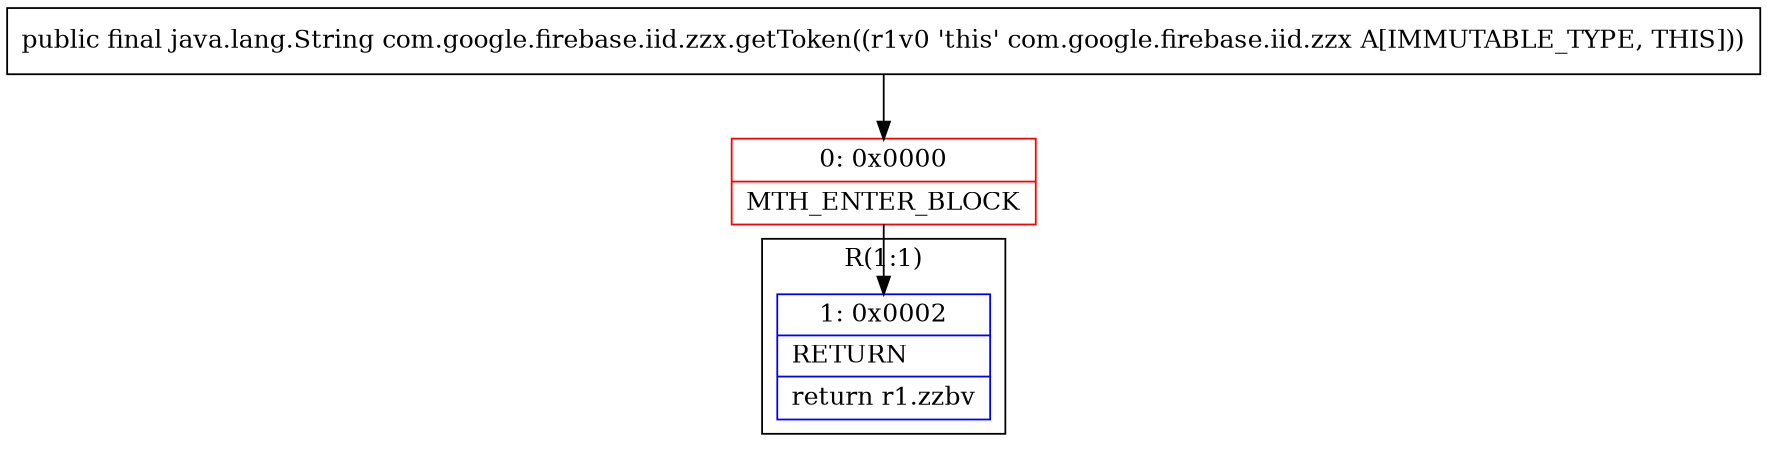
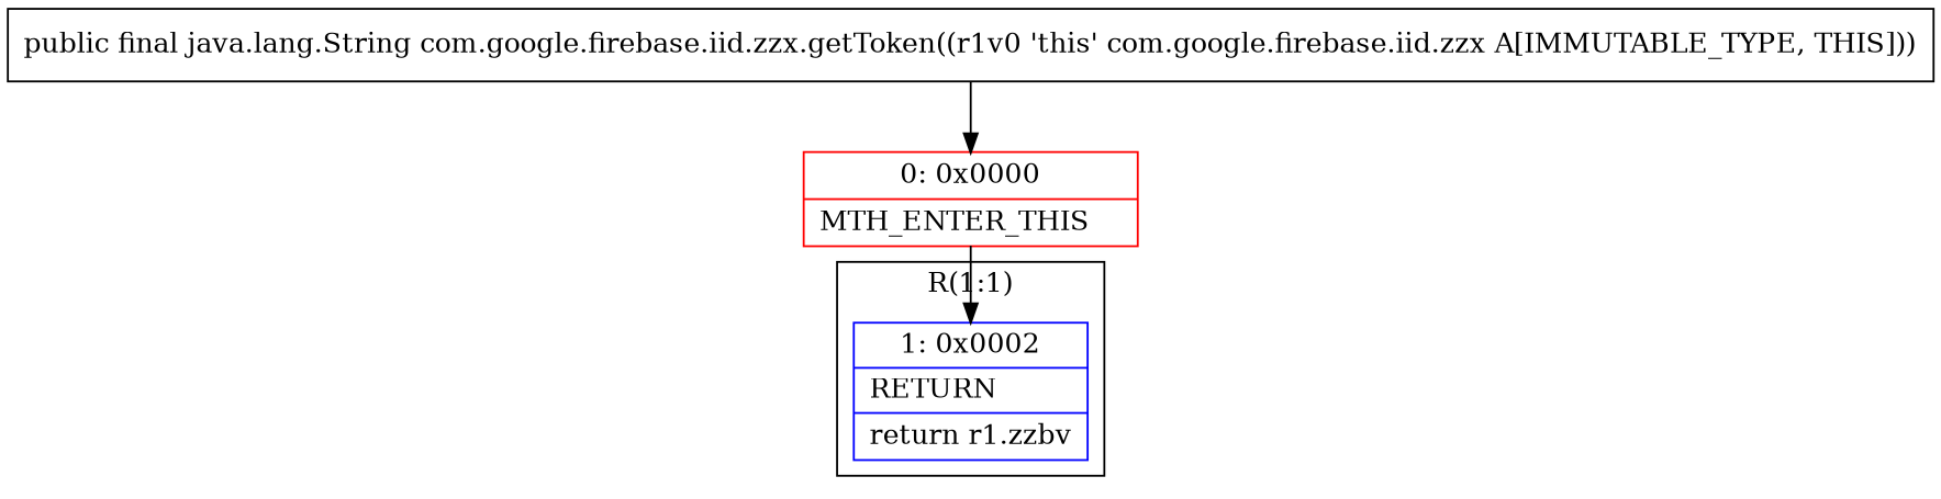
  digraph {
    node [shape=record]
    n1 [color=blue label="{1\:\ 0x0002|RETURN\l|return r1.zzbv\l}"]
-   n2 [color=red label="{0\:\ 0x0000|MTH_ENTER_BLOCK\l}"]
+   n2 [color=red label="{0\:\ 0x0000|MTH_ENTER_THIS\l}"]
    n3 [label="{public final java.lang.String com.google.firebase.iid.zzx.getToken((r1v0 'this' com.google.firebase.iid.zzx A[IMMUTABLE_TYPE, THIS])) }"]
    subgraph cluster_1 {
      label="R(1:1)"
      n1
    }
    n2 -> n1
    n3 -> n2
  }
